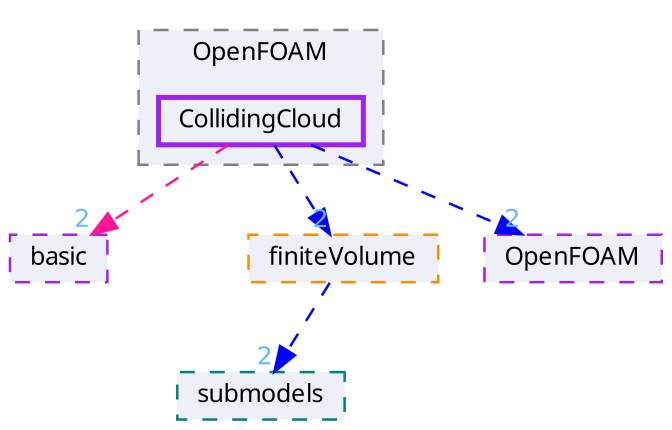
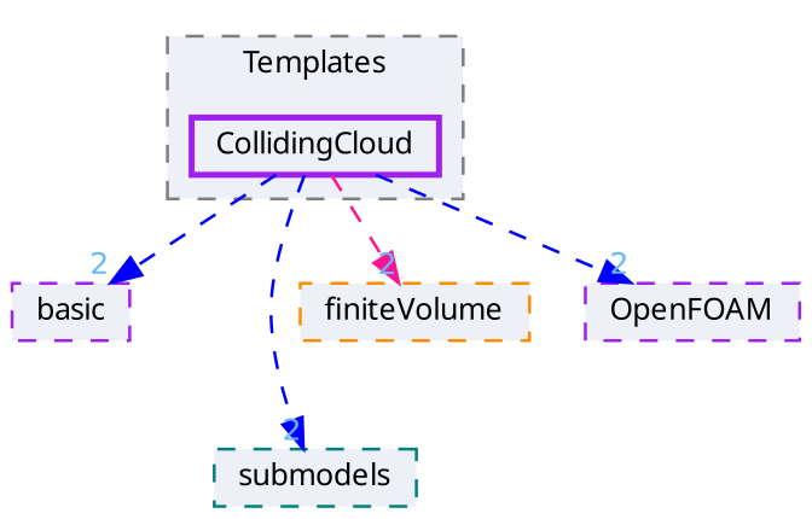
  digraph {
    compound=true
    fontname="Noto Sans"
    node [color=purple fillcolor="#edf0f7" fontname="Noto Sans" fontsize=10 shape=box style="filled,dashed"]
    edge [color=deeppink fontcolor=steelblue1 fontname="Noto Sans" fontsize=10 headlabel=2 labeldistance=1.5 labelfontname=Helvetica labelfontsize=10 style=dashed]
    n1 [height=0.2 label=CollidingCloud style="filled,bold" width=0.4]
    n2 [height=0.2 label=basic width=0.4]
    n3 [color=teal height=0.2 label=submodels width=0.4]
    n4 [color=darkorange height=0.2 label=finiteVolume width=0.4]
    n5 [height=0.2 label=OpenFOAM width=0.4]
    subgraph cluster_1 {
      bgcolor="#edf0f7"
      fontsize=10
-     label=OpenFOAM
+     label=Templates
      pencolor=grey50
      style="filled,dashed"
      n1
    }
-   n1 -> n2
-   n4 -> n3 [color=blue]
-   n1 -> n4 [color=blue]
+   n1 -> n2 [color=blue]
+   n1 -> n3 [color=blue]
+   n1 -> n4
    n1 -> n5 [color=blue]
  }
